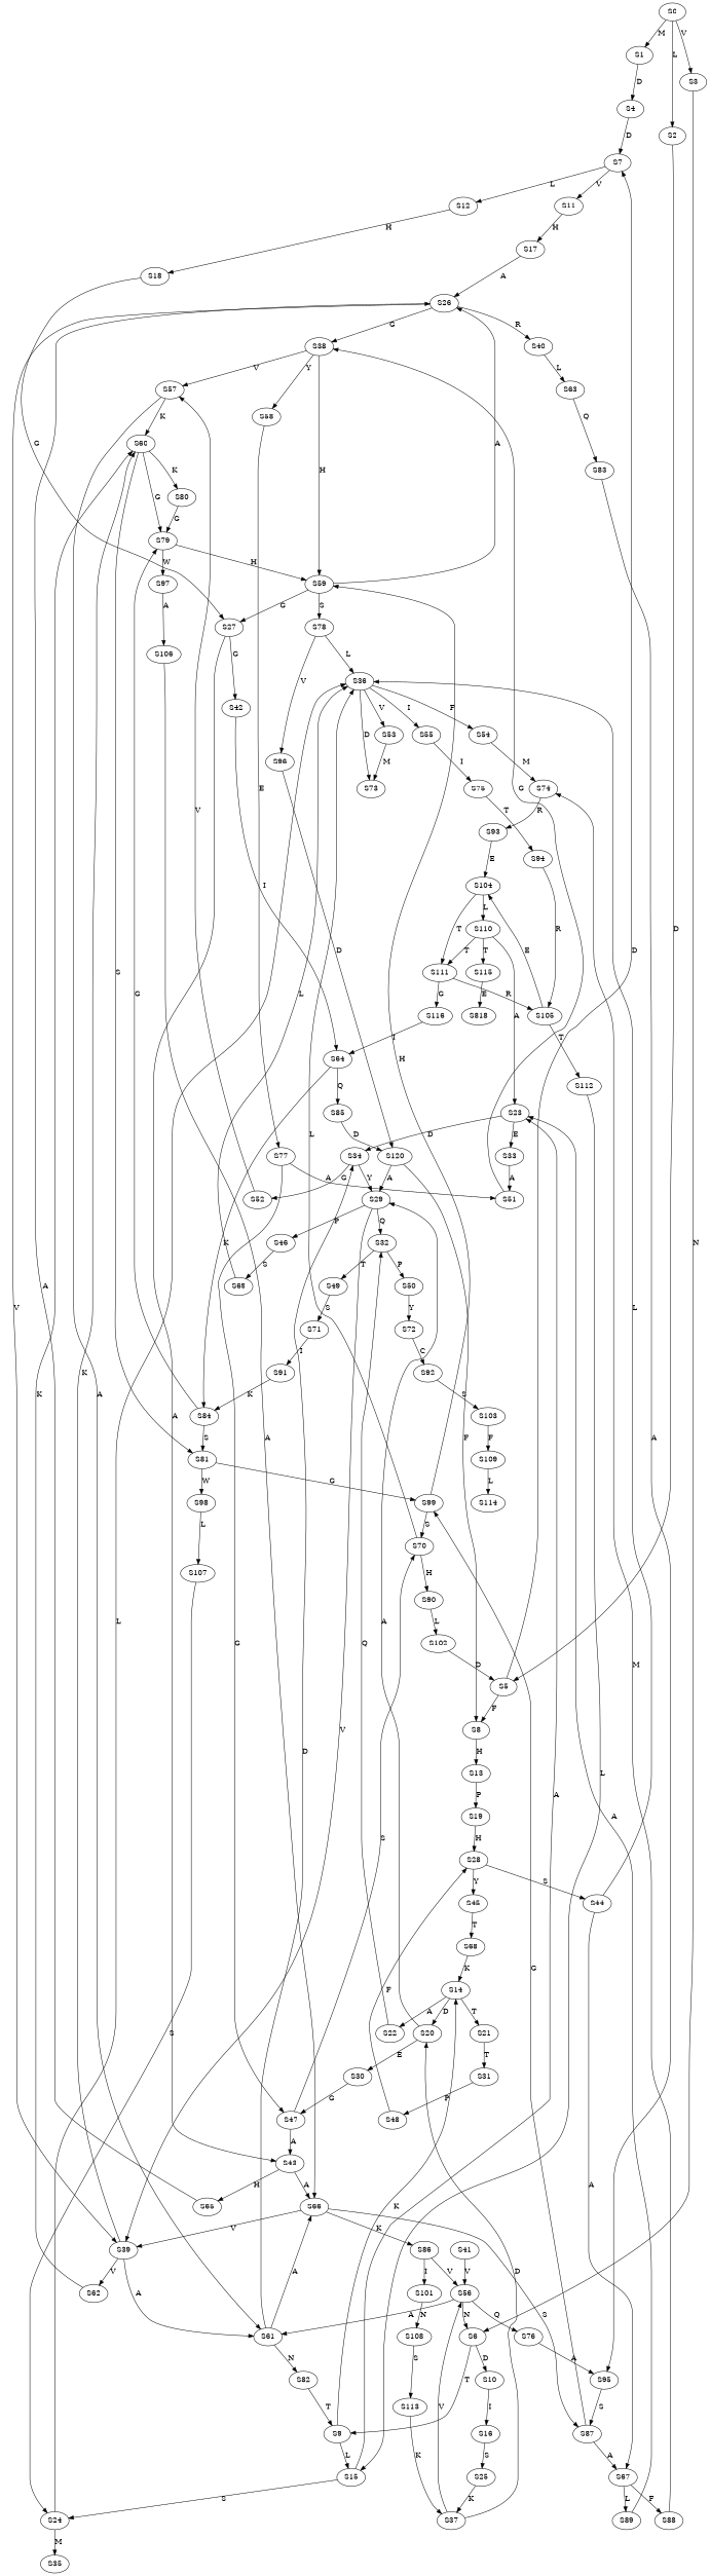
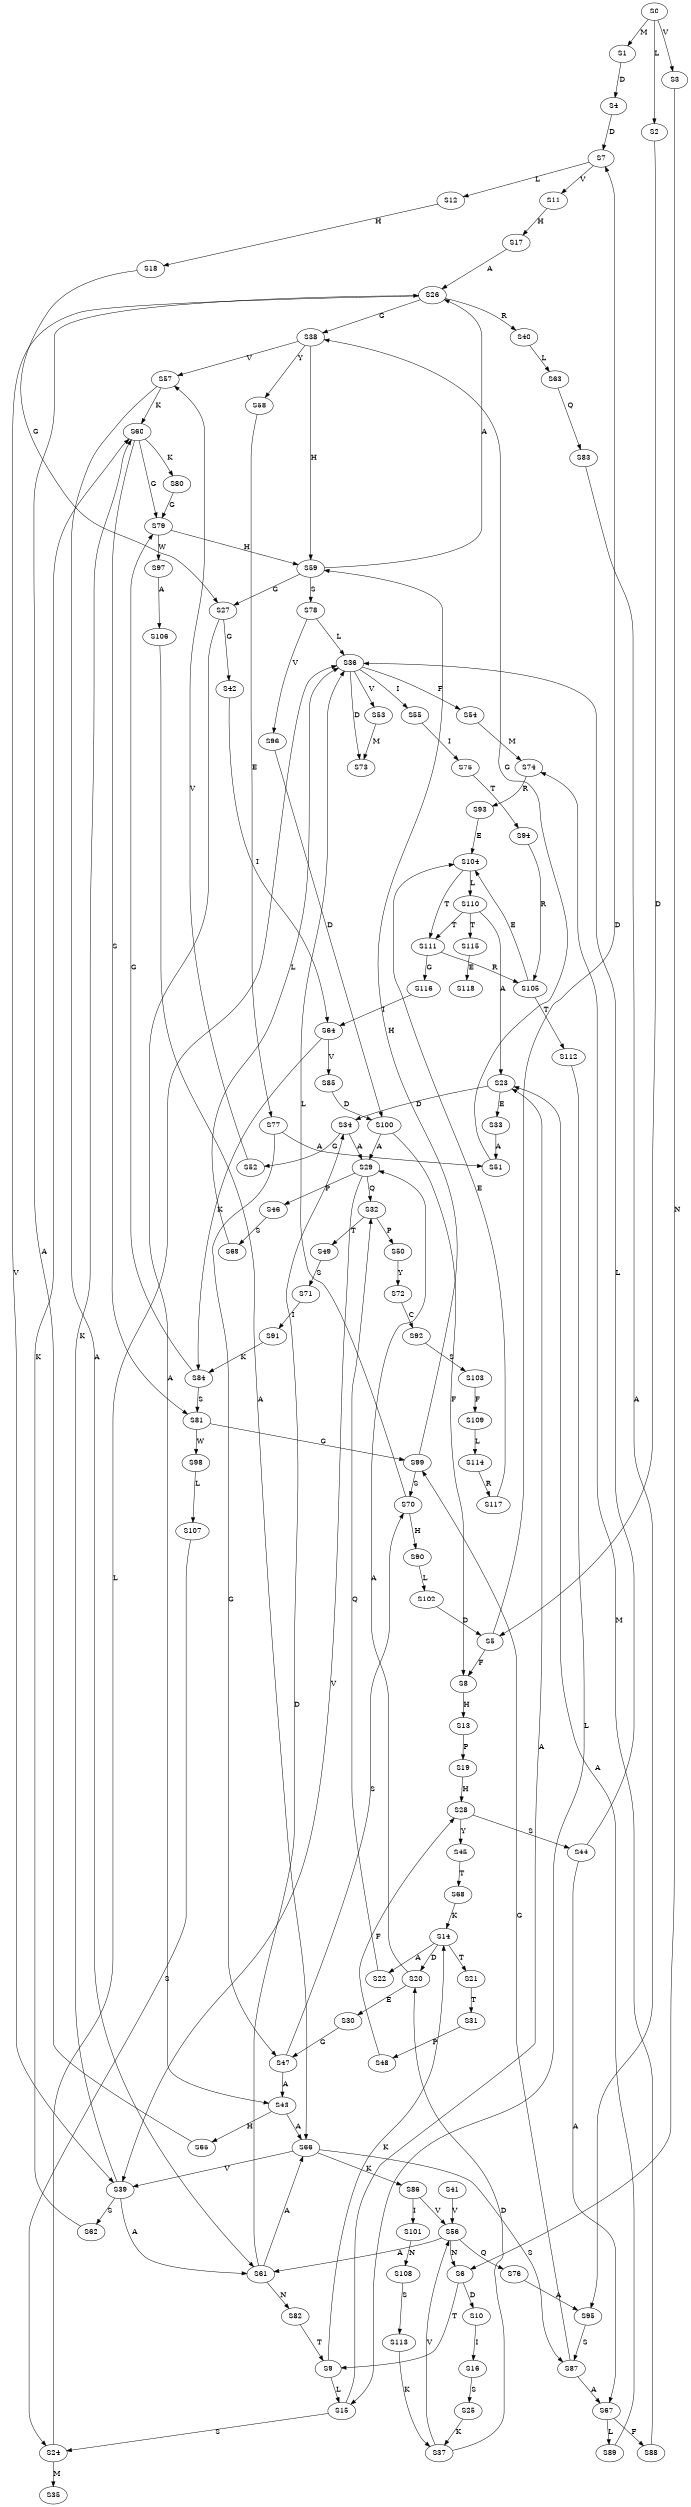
  strict digraph {
    S0
    S1
    S2
    S3
    S4
    S5
    S6
    S7
    S8
    S9
    S10
    S11
    S12
    S13
    S14
    S15
    S16
    S17
    S18
    S19
    S20
    S21
    S22
    S23
    S24
    S25
    S26
    S27
    S28
    S29
    S30
    S31
    S32
    S33
    S34
    S35
    S36
    S37
    S38
    S39
    S40
    S42
    S43
    S44
    S45
    S46
    S47
    S48
    S49
    S50
    S51
    S52
    S53
    S54
    S55
    S73
    S56
    S57
    S58
    S59
    S60
    S61
    S62
    S63
    S41
    S64
    S65
    S66
    S67
    S68
    S69
    S70
    S71
    S72
    S74
    S75
    S76
    S77
    S78
    S79
    S80
    S81
    S82
    S83
    S84
    S85
    S86
    S87
    S88
    S89
    S90
    S91
    S92
    S93
    S94
    S95
    S96
    S97
    S98
    S99
-   S100 [label=S120]
+   S100
    S101
    S102
    S103
    S104
    S105
    S106
    S107
    S108
    S109
    S110
    S111
    S112
    S113
    S114
    S115
    S116
-   S118 [label=S818]
+   S117
+   S118
    S0 -> S1 [label=M]
    S0 -> S2 [label=L]
    S0 -> S3 [label=V]
    S1 -> S4 [label=D]
    S2 -> S5 [label=D]
    S3 -> S6 [label=N]
    S4 -> S7 [label=D]
    S5 -> S7 [label=D]
    S5 -> S8 [label=F]
    S6 -> S9 [label=T]
    S6 -> S10 [label=D]
    S7 -> S11 [label=V]
    S7 -> S12 [label=L]
    S8 -> S13 [label=H]
    S9 -> S14 [label=K]
    S9 -> S15 [label=L]
    S10 -> S16 [label=I]
    S11 -> S17 [label=H]
    S12 -> S18 [label=H]
    S13 -> S19 [label=P]
    S14 -> S20 [label=D]
    S14 -> S21 [label=T]
    S14 -> S22 [label=A]
    S15 -> S23 [label=A]
    S15 -> S24 [label=S]
    S16 -> S25 [label=S]
    S17 -> S26 [label=A]
    S18 -> S27 [label=G]
    S19 -> S28 [label=H]
    S20 -> S29 [label=A]
    S20 -> S30 [label=E]
    S21 -> S31 [label=T]
    S22 -> S32 [label=Q]
    S23 -> S33 [label=E]
    S23 -> S34 [label=D]
    S24 -> S35 [label=M]
    S24 -> S36 [label=L]
    S25 -> S37 [label=K]
    S26 -> S38 [label=G]
    S26 -> S39 [label=V]
    S26 -> S40 [label=R]
    S27 -> S42 [label=G]
    S27 -> S43 [label=A]
    S28 -> S44 [label=S]
    S28 -> S45 [label=Y]
    S29 -> S32 [label=Q]
    S29 -> S39 [label=V]
    S29 -> S46 [label=P]
    S30 -> S47 [label=G]
    S31 -> S48 [label=P]
    S32 -> S49 [label=T]
    S32 -> S50 [label=P]
    S33 -> S51 [label=A]
-   S34 -> S29 [label=Y]
+   S34 -> S29 [label=A]
    S34 -> S52 [label=G]
    S36 -> S53 [label=V]
    S36 -> S54 [label=F]
    S36 -> S55 [label=I]
    S36 -> S73 [label=D]
    S37 -> S20 [label=D]
    S37 -> S56 [label=V]
    S38 -> S57 [label=V]
    S38 -> S58 [label=Y]
    S38 -> S59 [label=H]
    S39 -> S60 [label=K]
    S39 -> S61 [label=A]
-   S39 -> S62 [label=V]
+   S39 -> S62 [label=S]
    S40 -> S63 [label=L]
    S42 -> S64 [label=I]
    S43 -> S65 [label=H]
    S43 -> S66 [label=A]
    S44 -> S36 [label=L]
    S44 -> S67 [label=A]
    S45 -> S68 [label=T]
    S46 -> S69 [label=S]
    S47 -> S43 [label=A]
    S47 -> S70 [label=S]
    S48 -> S28 [label=F]
    S49 -> S71 [label=S]
    S50 -> S72 [label=Y]
    S51 -> S38 [label=G]
    S52 -> S57 [label=V]
    S53 -> S73 [label=M]
    S54 -> S74 [label=M]
    S55 -> S75 [label=I]
    S56 -> S6 [label=N]
    S56 -> S61 [label=A]
    S56 -> S76 [label=Q]
    S57 -> S60 [label=K]
    S57 -> S61 [label=A]
    S58 -> S77 [label=E]
    S59 -> S26 [label=A]
    S59 -> S27 [label=G]
    S59 -> S78 [label=S]
    S60 -> S79 [label=G]
    S60 -> S80 [label=K]
    S60 -> S81 [label=S]
    S61 -> S34 [label=D]
    S61 -> S66 [label=A]
    S61 -> S82 [label=N]
    S62 -> S60 [label=K]
    S63 -> S83 [label=Q]
    S41 -> S56 [label=V]
    S64 -> S84 [label=K]
-   S64 -> S85 [label=Q]
+   S64 -> S85 [label=V]
    S65 -> S26 [label=A]
    S66 -> S39 [label=V]
    S66 -> S86 [label=K]
    S66 -> S87 [label=S]
    S67 -> S88 [label=F]
    S67 -> S89 [label=L]
    S68 -> S14 [label=K]
    S69 -> S36 [label=L]
    S70 -> S36 [label=L]
    S70 -> S90 [label=H]
    S71 -> S91 [label=I]
    S72 -> S92 [label=C]
    S74 -> S93 [label=R]
    S75 -> S94 [label=T]
    S76 -> S95 [label=A]
    S77 -> S47 [label=G]
    S77 -> S51 [label=A]
    S78 -> S36 [label=L]
    S78 -> S96 [label=V]
    S79 -> S59 [label=H]
    S79 -> S97 [label=W]
    S80 -> S79 [label=G]
    S81 -> S98 [label=W]
    S81 -> S99 [label=G]
    S82 -> S9 [label=T]
    S83 -> S95 [label=A]
    S84 -> S79 [label=G]
    S84 -> S81 [label=S]
    S85 -> S100 [label=D]
    S86 -> S56 [label=V]
    S86 -> S101 [label=I]
    S87 -> S67 [label=A]
    S87 -> S99 [label=G]
    S88 -> S74 [label=M]
    S89 -> S23 [label=A]
    S90 -> S102 [label=L]
    S91 -> S84 [label=K]
    S92 -> S103 [label=S]
    S93 -> S104 [label=E]
    S94 -> S105 [label=R]
    S95 -> S87 [label=S]
    S96 -> S100 [label=D]
    S97 -> S106 [label=A]
    S98 -> S107 [label=L]
    S99 -> S59 [label=H]
    S99 -> S70 [label=S]
    S100 -> S8 [label=F]
    S100 -> S29 [label=A]
    S101 -> S108 [label=N]
    S102 -> S5 [label=D]
    S103 -> S109 [label=F]
    S104 -> S110 [label=L]
    S104 -> S111 [label=T]
    S105 -> S104 [label=E]
    S105 -> S112 [label=T]
    S106 -> S66 [label=A]
    S107 -> S24 [label=S]
    S108 -> S113 [label=S]
    S109 -> S114 [label=L]
    S110 -> S23 [label=A]
    S110 -> S111 [label=T]
    S110 -> S115 [label=T]
    S111 -> S105 [label=R]
    S111 -> S116 [label=G]
    S112 -> S15 [label=L]
    S113 -> S37 [label=K]
+   S114 -> S117 [label=R]
    S115 -> S118 [label=E]
    S116 -> S64 [label=I]
+   S117 -> S104 [label=E]
  }
